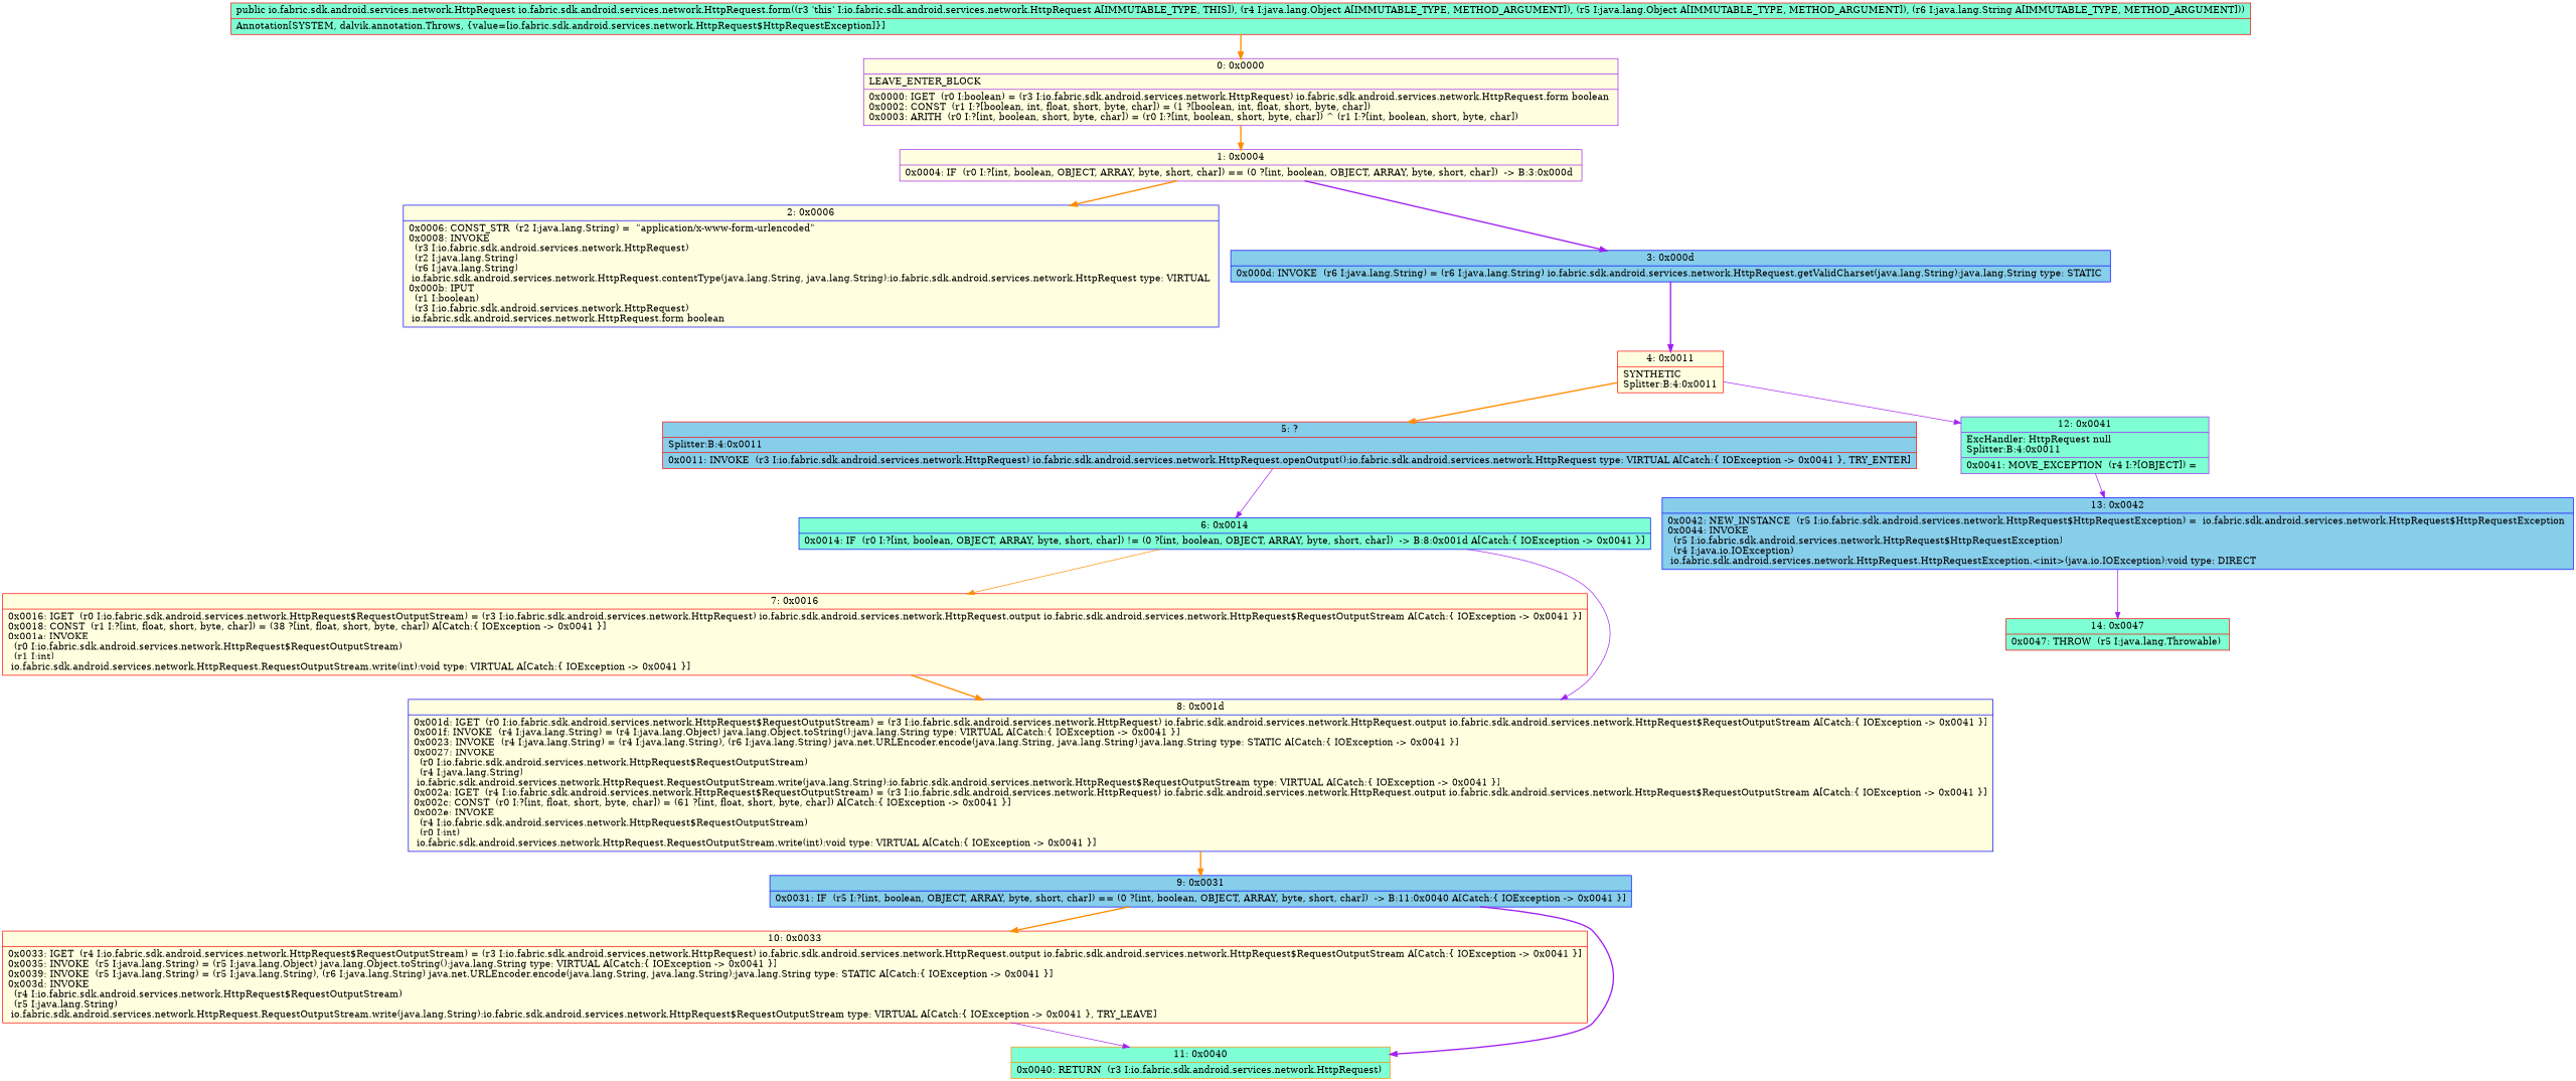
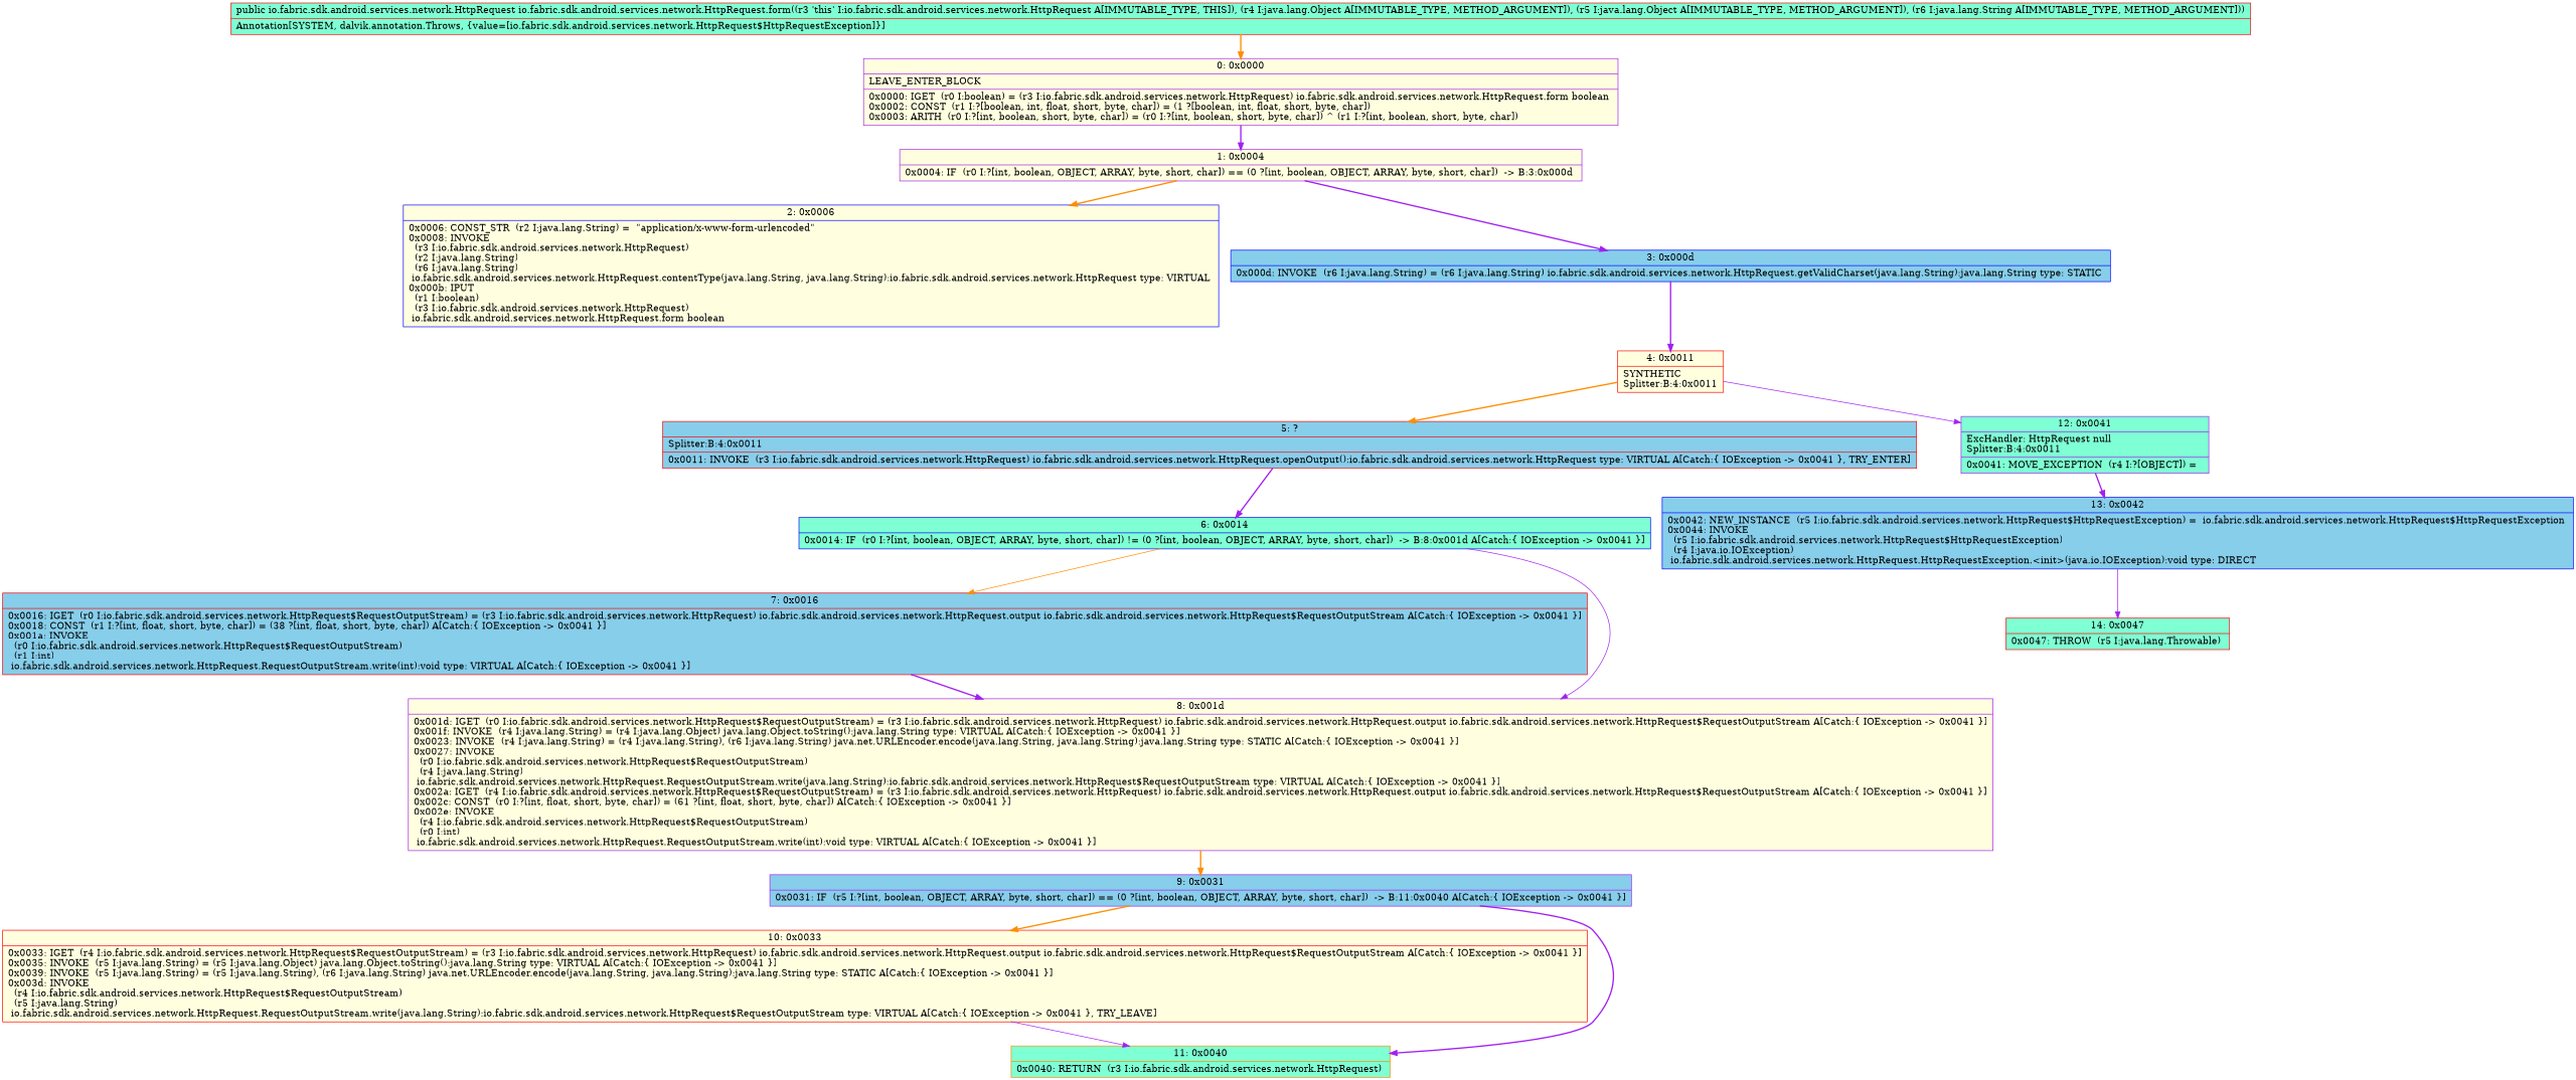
  digraph {
    node [color=red fillcolor=lightyellow shape=record style=filled]
    edge [color=purple style=bold]
    n1 [color=purple label="{0\:\ 0x0000|LEAVE_ENTER_BLOCK\l|0x0000: IGET  (r0 I:boolean) = (r3 I:io.fabric.sdk.android.services.network.HttpRequest) io.fabric.sdk.android.services.network.HttpRequest.form boolean \l0x0002: CONST  (r1 I:?[boolean, int, float, short, byte, char]) = (1 ?[boolean, int, float, short, byte, char]) \l0x0003: ARITH  (r0 I:?[int, boolean, short, byte, char]) = (r0 I:?[int, boolean, short, byte, char]) ^ (r1 I:?[int, boolean, short, byte, char]) \l}"]
    n2 [color=purple label="{1\:\ 0x0004|0x0004: IF  (r0 I:?[int, boolean, OBJECT, ARRAY, byte, short, char]) == (0 ?[int, boolean, OBJECT, ARRAY, byte, short, char])  \-\> B:3:0x000d \l}"]
    n3 [color=blue label="{2\:\ 0x0006|0x0006: CONST_STR  (r2 I:java.lang.String) =  \"application\/x\-www\-form\-urlencoded\" \l0x0008: INVOKE  \l  (r3 I:io.fabric.sdk.android.services.network.HttpRequest)\l  (r2 I:java.lang.String)\l  (r6 I:java.lang.String)\l io.fabric.sdk.android.services.network.HttpRequest.contentType(java.lang.String, java.lang.String):io.fabric.sdk.android.services.network.HttpRequest type: VIRTUAL \l0x000b: IPUT  \l  (r1 I:boolean)\l  (r3 I:io.fabric.sdk.android.services.network.HttpRequest)\l io.fabric.sdk.android.services.network.HttpRequest.form boolean \l}"]
    n4 [color=blue fillcolor=skyblue label="{3\:\ 0x000d|0x000d: INVOKE  (r6 I:java.lang.String) = (r6 I:java.lang.String) io.fabric.sdk.android.services.network.HttpRequest.getValidCharset(java.lang.String):java.lang.String type: STATIC \l}"]
    n5 [label="{4\:\ 0x0011|SYNTHETIC\lSplitter:B:4:0x0011\l}"]
    n6 [fillcolor=skyblue label="{5\:\ ?|Splitter:B:4:0x0011\l|0x0011: INVOKE  (r3 I:io.fabric.sdk.android.services.network.HttpRequest) io.fabric.sdk.android.services.network.HttpRequest.openOutput():io.fabric.sdk.android.services.network.HttpRequest type: VIRTUAL A[Catch:\{ IOException \-\> 0x0041 \}, TRY_ENTER]\l}"]
    n7 [color=purple fillcolor=aquamarine label="{12\:\ 0x0041|ExcHandler: HttpRequest null\lSplitter:B:4:0x0011\l|0x0041: MOVE_EXCEPTION  (r4 I:?[OBJECT]) =  \l}"]
    n8 [color=blue fillcolor=aquamarine label="{6\:\ 0x0014|0x0014: IF  (r0 I:?[int, boolean, OBJECT, ARRAY, byte, short, char]) != (0 ?[int, boolean, OBJECT, ARRAY, byte, short, char])  \-\> B:8:0x001d A[Catch:\{ IOException \-\> 0x0041 \}]\l}"]
    n9 [color=blue fillcolor=skyblue label="{13\:\ 0x0042|0x0042: NEW_INSTANCE  (r5 I:io.fabric.sdk.android.services.network.HttpRequest$HttpRequestException) =  io.fabric.sdk.android.services.network.HttpRequest$HttpRequestException \l0x0044: INVOKE  \l  (r5 I:io.fabric.sdk.android.services.network.HttpRequest$HttpRequestException)\l  (r4 I:java.io.IOException)\l io.fabric.sdk.android.services.network.HttpRequest.HttpRequestException.\<init\>(java.io.IOException):void type: DIRECT \l}"]
-   n10 [label="{7\:\ 0x0016|0x0016: IGET  (r0 I:io.fabric.sdk.android.services.network.HttpRequest$RequestOutputStream) = (r3 I:io.fabric.sdk.android.services.network.HttpRequest) io.fabric.sdk.android.services.network.HttpRequest.output io.fabric.sdk.android.services.network.HttpRequest$RequestOutputStream A[Catch:\{ IOException \-\> 0x0041 \}]\l0x0018: CONST  (r1 I:?[int, float, short, byte, char]) = (38 ?[int, float, short, byte, char]) A[Catch:\{ IOException \-\> 0x0041 \}]\l0x001a: INVOKE  \l  (r0 I:io.fabric.sdk.android.services.network.HttpRequest$RequestOutputStream)\l  (r1 I:int)\l io.fabric.sdk.android.services.network.HttpRequest.RequestOutputStream.write(int):void type: VIRTUAL A[Catch:\{ IOException \-\> 0x0041 \}]\l}"]
-   n11 [color=blue label="{8\:\ 0x001d|0x001d: IGET  (r0 I:io.fabric.sdk.android.services.network.HttpRequest$RequestOutputStream) = (r3 I:io.fabric.sdk.android.services.network.HttpRequest) io.fabric.sdk.android.services.network.HttpRequest.output io.fabric.sdk.android.services.network.HttpRequest$RequestOutputStream A[Catch:\{ IOException \-\> 0x0041 \}]\l0x001f: INVOKE  (r4 I:java.lang.String) = (r4 I:java.lang.Object) java.lang.Object.toString():java.lang.String type: VIRTUAL A[Catch:\{ IOException \-\> 0x0041 \}]\l0x0023: INVOKE  (r4 I:java.lang.String) = (r4 I:java.lang.String), (r6 I:java.lang.String) java.net.URLEncoder.encode(java.lang.String, java.lang.String):java.lang.String type: STATIC A[Catch:\{ IOException \-\> 0x0041 \}]\l0x0027: INVOKE  \l  (r0 I:io.fabric.sdk.android.services.network.HttpRequest$RequestOutputStream)\l  (r4 I:java.lang.String)\l io.fabric.sdk.android.services.network.HttpRequest.RequestOutputStream.write(java.lang.String):io.fabric.sdk.android.services.network.HttpRequest$RequestOutputStream type: VIRTUAL A[Catch:\{ IOException \-\> 0x0041 \}]\l0x002a: IGET  (r4 I:io.fabric.sdk.android.services.network.HttpRequest$RequestOutputStream) = (r3 I:io.fabric.sdk.android.services.network.HttpRequest) io.fabric.sdk.android.services.network.HttpRequest.output io.fabric.sdk.android.services.network.HttpRequest$RequestOutputStream A[Catch:\{ IOException \-\> 0x0041 \}]\l0x002c: CONST  (r0 I:?[int, float, short, byte, char]) = (61 ?[int, float, short, byte, char]) A[Catch:\{ IOException \-\> 0x0041 \}]\l0x002e: INVOKE  \l  (r4 I:io.fabric.sdk.android.services.network.HttpRequest$RequestOutputStream)\l  (r0 I:int)\l io.fabric.sdk.android.services.network.HttpRequest.RequestOutputStream.write(int):void type: VIRTUAL A[Catch:\{ IOException \-\> 0x0041 \}]\l}"]
-   n12 [color=blue fillcolor=skyblue label="{9\:\ 0x0031|0x0031: IF  (r5 I:?[int, boolean, OBJECT, ARRAY, byte, short, char]) == (0 ?[int, boolean, OBJECT, ARRAY, byte, short, char])  \-\> B:11:0x0040 A[Catch:\{ IOException \-\> 0x0041 \}]\l}"]
+   n10 [fillcolor=skyblue label="{7\:\ 0x0016|0x0016: IGET  (r0 I:io.fabric.sdk.android.services.network.HttpRequest$RequestOutputStream) = (r3 I:io.fabric.sdk.android.services.network.HttpRequest) io.fabric.sdk.android.services.network.HttpRequest.output io.fabric.sdk.android.services.network.HttpRequest$RequestOutputStream A[Catch:\{ IOException \-\> 0x0041 \}]\l0x0018: CONST  (r1 I:?[int, float, short, byte, char]) = (38 ?[int, float, short, byte, char]) A[Catch:\{ IOException \-\> 0x0041 \}]\l0x001a: INVOKE  \l  (r0 I:io.fabric.sdk.android.services.network.HttpRequest$RequestOutputStream)\l  (r1 I:int)\l io.fabric.sdk.android.services.network.HttpRequest.RequestOutputStream.write(int):void type: VIRTUAL A[Catch:\{ IOException \-\> 0x0041 \}]\l}"]
+   n11 [color=purple label="{8\:\ 0x001d|0x001d: IGET  (r0 I:io.fabric.sdk.android.services.network.HttpRequest$RequestOutputStream) = (r3 I:io.fabric.sdk.android.services.network.HttpRequest) io.fabric.sdk.android.services.network.HttpRequest.output io.fabric.sdk.android.services.network.HttpRequest$RequestOutputStream A[Catch:\{ IOException \-\> 0x0041 \}]\l0x001f: INVOKE  (r4 I:java.lang.String) = (r4 I:java.lang.Object) java.lang.Object.toString():java.lang.String type: VIRTUAL A[Catch:\{ IOException \-\> 0x0041 \}]\l0x0023: INVOKE  (r4 I:java.lang.String) = (r4 I:java.lang.String), (r6 I:java.lang.String) java.net.URLEncoder.encode(java.lang.String, java.lang.String):java.lang.String type: STATIC A[Catch:\{ IOException \-\> 0x0041 \}]\l0x0027: INVOKE  \l  (r0 I:io.fabric.sdk.android.services.network.HttpRequest$RequestOutputStream)\l  (r4 I:java.lang.String)\l io.fabric.sdk.android.services.network.HttpRequest.RequestOutputStream.write(java.lang.String):io.fabric.sdk.android.services.network.HttpRequest$RequestOutputStream type: VIRTUAL A[Catch:\{ IOException \-\> 0x0041 \}]\l0x002a: IGET  (r4 I:io.fabric.sdk.android.services.network.HttpRequest$RequestOutputStream) = (r3 I:io.fabric.sdk.android.services.network.HttpRequest) io.fabric.sdk.android.services.network.HttpRequest.output io.fabric.sdk.android.services.network.HttpRequest$RequestOutputStream A[Catch:\{ IOException \-\> 0x0041 \}]\l0x002c: CONST  (r0 I:?[int, float, short, byte, char]) = (61 ?[int, float, short, byte, char]) A[Catch:\{ IOException \-\> 0x0041 \}]\l0x002e: INVOKE  \l  (r4 I:io.fabric.sdk.android.services.network.HttpRequest$RequestOutputStream)\l  (r0 I:int)\l io.fabric.sdk.android.services.network.HttpRequest.RequestOutputStream.write(int):void type: VIRTUAL A[Catch:\{ IOException \-\> 0x0041 \}]\l}"]
+   n12 [color=purple fillcolor=skyblue label="{9\:\ 0x0031|0x0031: IF  (r5 I:?[int, boolean, OBJECT, ARRAY, byte, short, char]) == (0 ?[int, boolean, OBJECT, ARRAY, byte, short, char])  \-\> B:11:0x0040 A[Catch:\{ IOException \-\> 0x0041 \}]\l}"]
    n13 [label="{10\:\ 0x0033|0x0033: IGET  (r4 I:io.fabric.sdk.android.services.network.HttpRequest$RequestOutputStream) = (r3 I:io.fabric.sdk.android.services.network.HttpRequest) io.fabric.sdk.android.services.network.HttpRequest.output io.fabric.sdk.android.services.network.HttpRequest$RequestOutputStream A[Catch:\{ IOException \-\> 0x0041 \}]\l0x0035: INVOKE  (r5 I:java.lang.String) = (r5 I:java.lang.Object) java.lang.Object.toString():java.lang.String type: VIRTUAL A[Catch:\{ IOException \-\> 0x0041 \}]\l0x0039: INVOKE  (r5 I:java.lang.String) = (r5 I:java.lang.String), (r6 I:java.lang.String) java.net.URLEncoder.encode(java.lang.String, java.lang.String):java.lang.String type: STATIC A[Catch:\{ IOException \-\> 0x0041 \}]\l0x003d: INVOKE  \l  (r4 I:io.fabric.sdk.android.services.network.HttpRequest$RequestOutputStream)\l  (r5 I:java.lang.String)\l io.fabric.sdk.android.services.network.HttpRequest.RequestOutputStream.write(java.lang.String):io.fabric.sdk.android.services.network.HttpRequest$RequestOutputStream type: VIRTUAL A[Catch:\{ IOException \-\> 0x0041 \}, TRY_LEAVE]\l}"]
    n14 [color=darkorange fillcolor=aquamarine label="{11\:\ 0x0040|0x0040: RETURN  (r3 I:io.fabric.sdk.android.services.network.HttpRequest) \l}"]
    n15 [fillcolor=aquamarine label="{14\:\ 0x0047|0x0047: THROW  (r5 I:java.lang.Throwable) \l}"]
    n16 [fillcolor=aquamarine label="{public io.fabric.sdk.android.services.network.HttpRequest io.fabric.sdk.android.services.network.HttpRequest.form((r3 'this' I:io.fabric.sdk.android.services.network.HttpRequest A[IMMUTABLE_TYPE, THIS]), (r4 I:java.lang.Object A[IMMUTABLE_TYPE, METHOD_ARGUMENT]), (r5 I:java.lang.Object A[IMMUTABLE_TYPE, METHOD_ARGUMENT]), (r6 I:java.lang.String A[IMMUTABLE_TYPE, METHOD_ARGUMENT]))  | Annotation[SYSTEM, dalvik.annotation.Throws, \{value=[io.fabric.sdk.android.services.network.HttpRequest$HttpRequestException]\}]\l}"]
-   n1 -> n2 [color=darkorange]
+   n1 -> n2
    n2 -> n3 [color=darkorange]
    n2 -> n4
    n4 -> n5
    n5 -> n6 [color=darkorange]
    n5 -> n7 [style=solid]
-   n6 -> n8 [style=solid]
-   n7 -> n9 [style=solid]
+   n6 -> n8
+   n7 -> n9
    n8 -> n10 [color=darkorange style=solid]
    n8 -> n11 [style=solid]
    n9 -> n15 [style=solid]
-   n10 -> n11 [color=darkorange]
+   n10 -> n11
    n11 -> n12 [color=darkorange]
    n12 -> n13 [color=darkorange]
    n12 -> n14
    n13 -> n14 [style=solid]
    n16 -> n1 [color=darkorange]
  }
